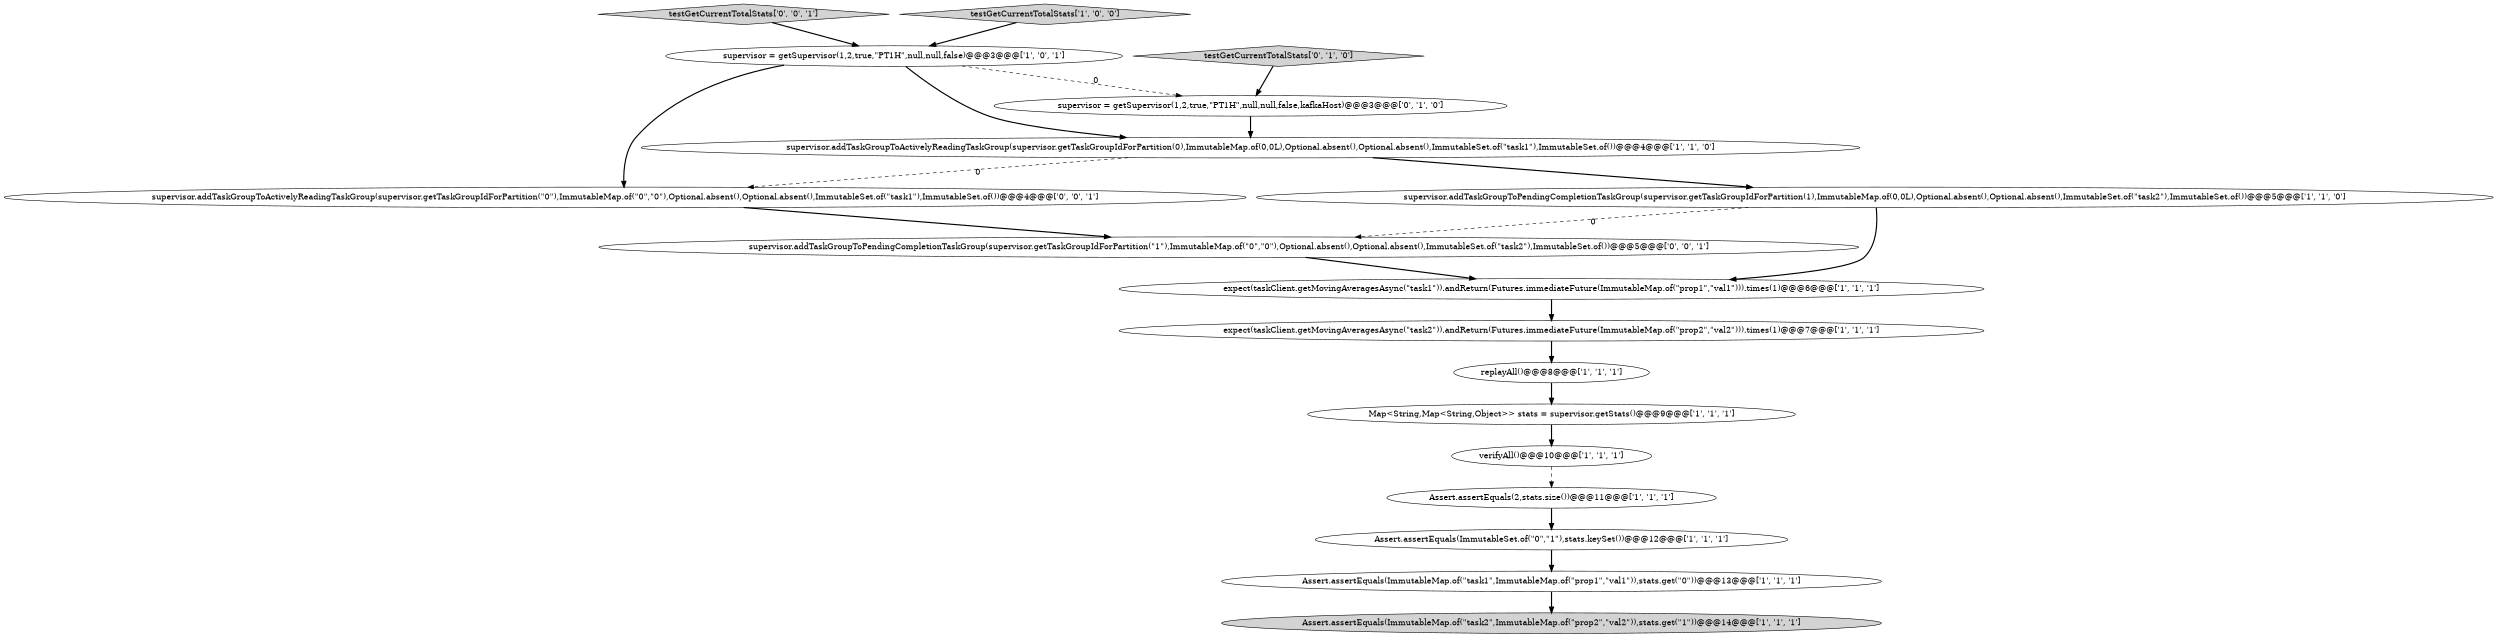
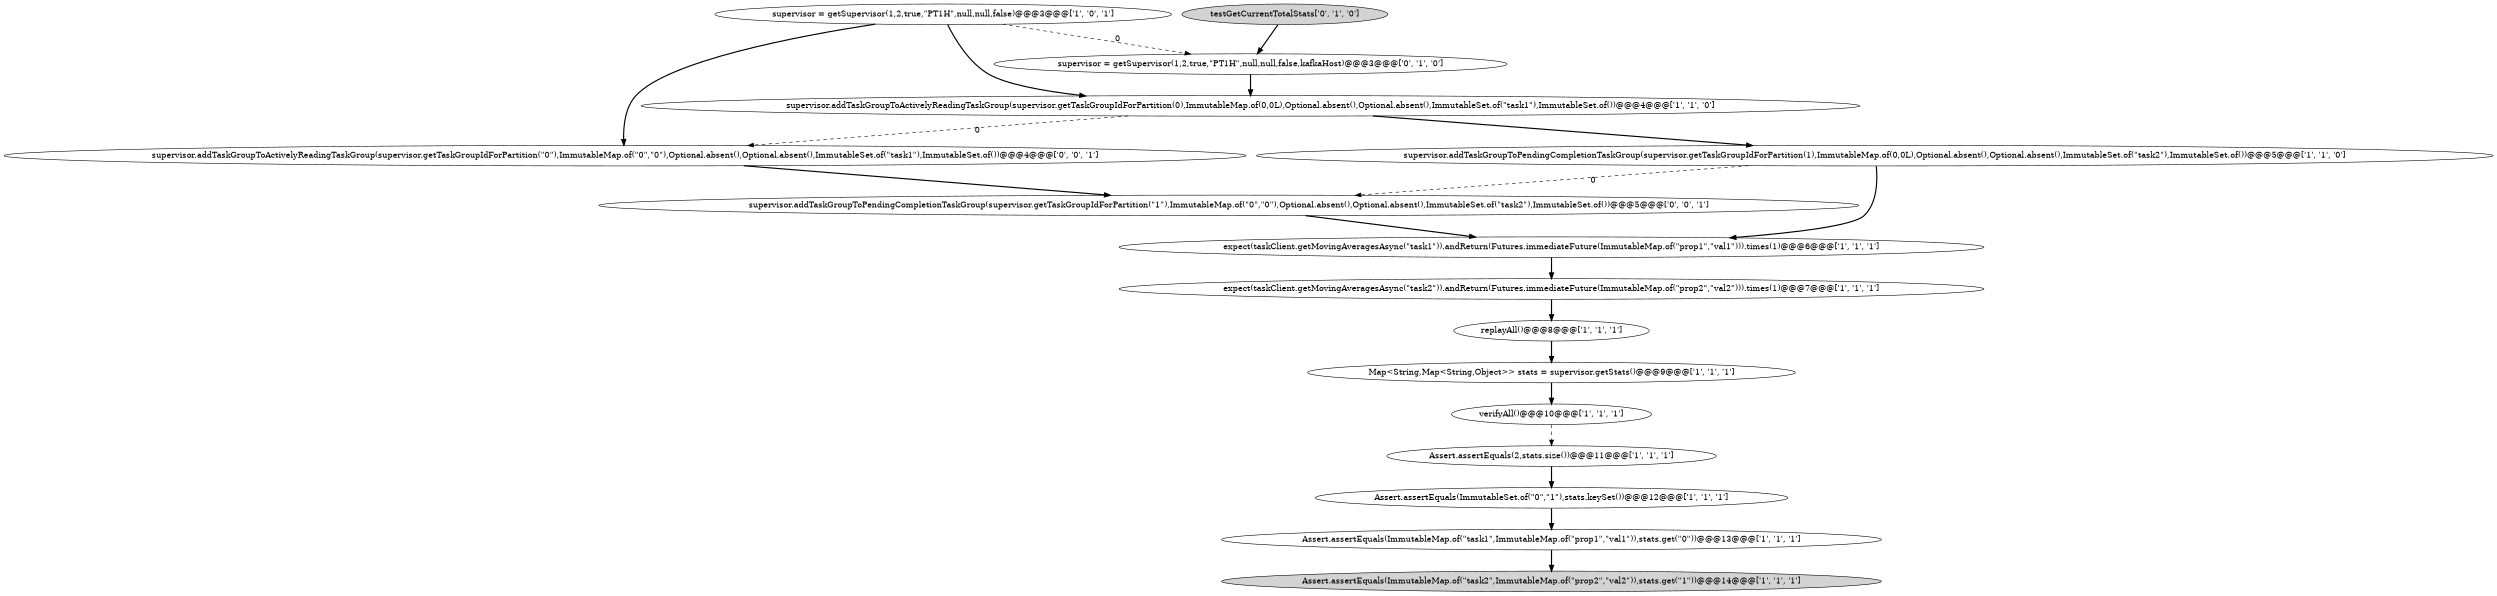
  digraph {
    node [fillcolor=white shape=ellipse style=filled]
    edge [style=bold]
    n1 [label="expect(taskClient.getMovingAveragesAsync(\"task1\")).andReturn(Futures.immediateFuture(ImmutableMap.of(\"prop1\",\"val1\"))).times(1)@@@6@@@['1', '1', '1']"]
    n2 [label="expect(taskClient.getMovingAveragesAsync(\"task2\")).andReturn(Futures.immediateFuture(ImmutableMap.of(\"prop2\",\"val2\"))).times(1)@@@7@@@['1', '1', '1']"]
    n3 [label="replayAll()@@@8@@@['1', '1', '1']"]
    n4 [label="Assert.assertEquals(ImmutableMap.of(\"task1\",ImmutableMap.of(\"prop1\",\"val1\")),stats.get(\"0\"))@@@13@@@['1', '1', '1']"]
    n5 [fillcolor=lightgray label="Assert.assertEquals(ImmutableMap.of(\"task2\",ImmutableMap.of(\"prop2\",\"val2\")),stats.get(\"1\"))@@@14@@@['1', '1', '1']"]
    n6 [label="supervisor.addTaskGroupToActivelyReadingTaskGroup(supervisor.getTaskGroupIdForPartition(\"0\"),ImmutableMap.of(\"0\",\"0\"),Optional.absent(),Optional.absent(),ImmutableSet.of(\"task1\"),ImmutableSet.of())@@@4@@@['0', '0', '1']"]
    n7 [label="supervisor.addTaskGroupToPendingCompletionTaskGroup(supervisor.getTaskGroupIdForPartition(\"1\"),ImmutableMap.of(\"0\",\"0\"),Optional.absent(),Optional.absent(),ImmutableSet.of(\"task2\"),ImmutableSet.of())@@@5@@@['0', '0', '1']"]
-   n8 [fillcolor=lightgray label="testGetCurrentTotalStats['0', '1', '0']" shape=diamond]
+   n8 [fillcolor=lightgray label="testGetCurrentTotalStats['0', '1', '0']"]
    n9 [label="supervisor = getSupervisor(1,2,true,\"PT1H\",null,null,false,kafkaHost)@@@3@@@['0', '1', '0']"]
    n10 [label="supervisor.addTaskGroupToActivelyReadingTaskGroup(supervisor.getTaskGroupIdForPartition(0),ImmutableMap.of(0,0L),Optional.absent(),Optional.absent(),ImmutableSet.of(\"task1\"),ImmutableSet.of())@@@4@@@['1', '1', '0']"]
    n11 [label="Assert.assertEquals(2,stats.size())@@@11@@@['1', '1', '1']"]
    n12 [label="Assert.assertEquals(ImmutableSet.of(\"0\",\"1\"),stats.keySet())@@@12@@@['1', '1', '1']"]
    n13 [label="Map<String,Map<String,Object>> stats = supervisor.getStats()@@@9@@@['1', '1', '1']"]
    n14 [label="verifyAll()@@@10@@@['1', '1', '1']"]
    n15 [label="supervisor = getSupervisor(1,2,true,\"PT1H\",null,null,false)@@@3@@@['1', '0', '1']"]
    n16 [label="supervisor.addTaskGroupToPendingCompletionTaskGroup(supervisor.getTaskGroupIdForPartition(1),ImmutableMap.of(0,0L),Optional.absent(),Optional.absent(),ImmutableSet.of(\"task2\"),ImmutableSet.of())@@@5@@@['1', '1', '0']"]
-   n17 [fillcolor=lightgray label="testGetCurrentTotalStats['0', '0', '1']" shape=diamond]
-   n18 [fillcolor=lightgray label="testGetCurrentTotalStats['1', '0', '0']" shape=diamond]
    n1 -> n2
    n2 -> n3
    n3 -> n13
    n4 -> n5
    n6 -> n7
    n7 -> n1
    n8 -> n9
    n9 -> n10
    n10 -> n6 [label=0 style=dashed]
    n10 -> n16
    n11 -> n12
    n12 -> n4
    n13 -> n14
    n14 -> n11 [style=dashed]
    n15 -> n6
    n15 -> n9 [label=0 style=dashed]
    n15 -> n10
    n16 -> n1
    n16 -> n7 [label=0 style=dashed]
-   n17 -> n15
-   n18 -> n15
  }
